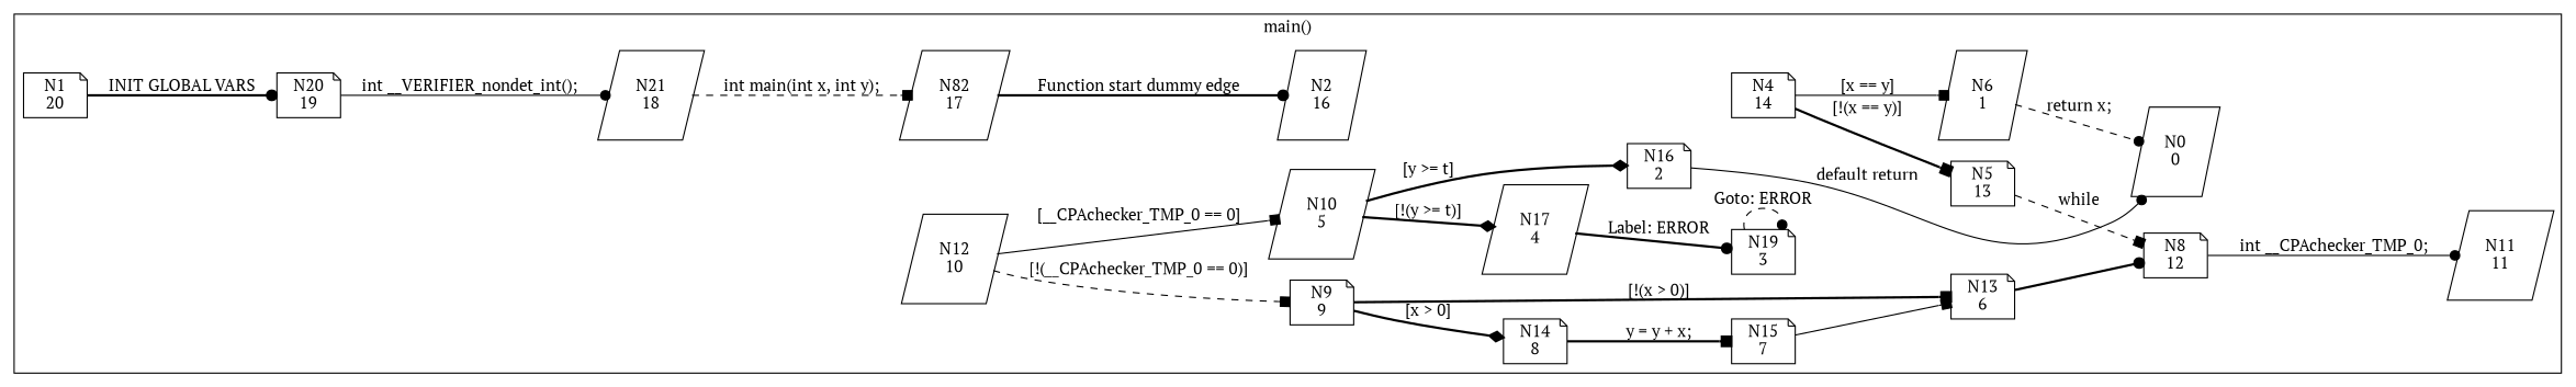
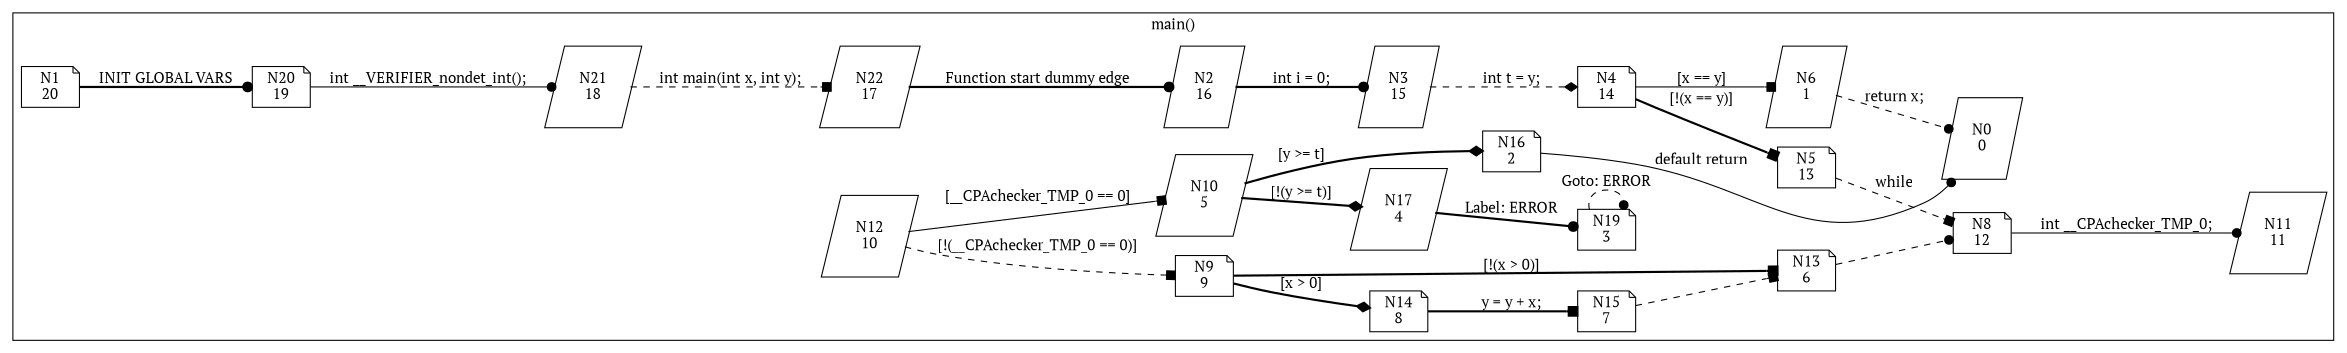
  digraph {
    fontname="PT Serif"
    rankdir=LR
    node [fontname="PT Serif" shape=note]
    edge [arrowhead=dot fontname="PT Serif" style=bold]
    n1 [label="N1\n20"]
    n2 [label="N20\n19"]
    n3 [label="N21\n18" shape=parallelogram]
-   n4 [label="N82\n17" shape=parallelogram]
+   n4 [label="N22\n17" shape=parallelogram]
    n5 [label="N2\n16" shape=parallelogram]
+   n6 [label="N3\n15" shape=parallelogram]
    n7 [label="N4\n14"]
    n8 [label="N5\n13"]
    n9 [label="N6\n1" shape=parallelogram]
    n10 [label="N8\n12"]
    n11 [label="N11\n11" shape=parallelogram]
    n12 [label="N12\n10" shape=parallelogram]
    n13 [label="N9\n9"]
    n14 [label="N10\n5" shape=parallelogram]
    n15 [label="N13\n6"]
    n16 [label="N14\n8"]
    n17 [label="N15\n7"]
    n18 [label="N17\n4" shape=parallelogram]
    n19 [label="N16\n2"]
    n20 [label="N19\n3"]
    n21 [label="N0\n0" shape=parallelogram]
    subgraph cluster_1 {
      label="main()"
      n1
      n2
      n3
      n4
      n5
+     n6
      n7
      n8
      n9
      n10
      n11
      n12
      n13
      n14
      n15
      n16
      n17
      n18
      n19
      n20
      n21
    }
    n1 -> n2 [label="INIT GLOBAL VARS"]
    n2 -> n3 [label="int __VERIFIER_nondet_int();" style=solid]
    n3 -> n4 [arrowhead=box label="int main(int x, int y);" style=dashed]
    n4 -> n5 [label="Function start dummy edge"]
+   n5 -> n6 [label="int i = 0;"]
+   n6 -> n7 [arrowhead=diamond label="int t = y;" style=dashed]
    n7 -> n8 [arrowhead=box label="[!(x == y)]"]
    n7 -> n9 [arrowhead=box label="[x == y]" style=solid]
    n8 -> n10 [arrowhead=box label=while style=dashed]
    n9 -> n21 [label="return x;" style=dashed]
    n10 -> n11 [label="int __CPAchecker_TMP_0;" style=solid]
    n12 -> n13 [arrowhead=box label="[!(__CPAchecker_TMP_0 == 0)]" style=dashed]
    n12 -> n14 [arrowhead=box label="[__CPAchecker_TMP_0 == 0]" style=solid]
    n13 -> n15 [arrowhead=box label="[!(x > 0)]"]
    n13 -> n16 [arrowhead=diamond label="[x > 0]"]
    n14 -> n18 [arrowhead=diamond label="[!(y >= t)]"]
    n14 -> n19 [arrowhead=diamond label="[y >= t]"]
-   n15 -> n10
+   n15 -> n10 [style=dashed]
    n16 -> n17 [arrowhead=box label="y = y + x;"]
-   n17 -> n15 [arrowhead=box style=solid]
+   n17 -> n15 [arrowhead=box style=dashed]
    n18 -> n20 [label="Label: ERROR"]
    n19 -> n21 [label="default return" style=solid]
    n20 -> n20 [label="Goto: ERROR" style=dashed]
  }
